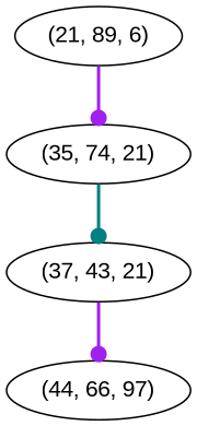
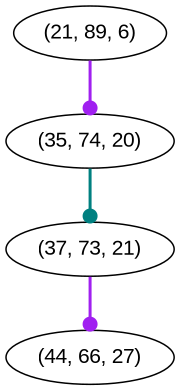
  digraph {
    fontname="Liberation Sans"
    node [fontname="Liberation Sans"]
    edge [arrowhead=dot color=purple fontname="Liberation Sans" style=bold]
    n1 [label="(21, 89, 6)"]
-   "(35, 74, 20)" [label="(35, 74, 21)"]
-   "(37, 73, 21)" [label="(37, 43, 21)"]
-   "(44, 66, 27)" [label="(44, 66, 97)"]
+   "(35, 74, 20)"
+   "(37, 73, 21)"
+   "(44, 66, 27)"
    n1 -> "(35, 74, 20)"
    "(35, 74, 20)" -> "(37, 73, 21)" [color=teal]
    "(37, 73, 21)" -> "(44, 66, 27)"
  }
